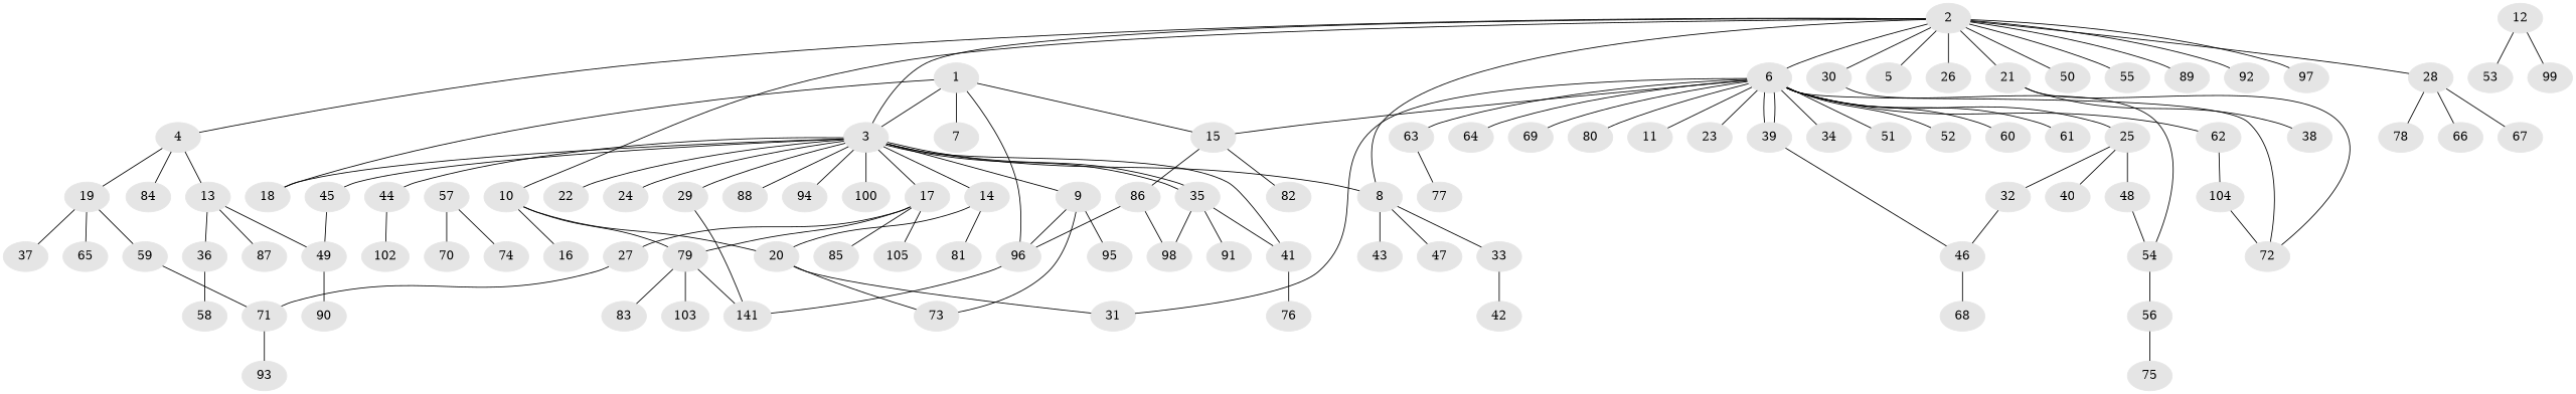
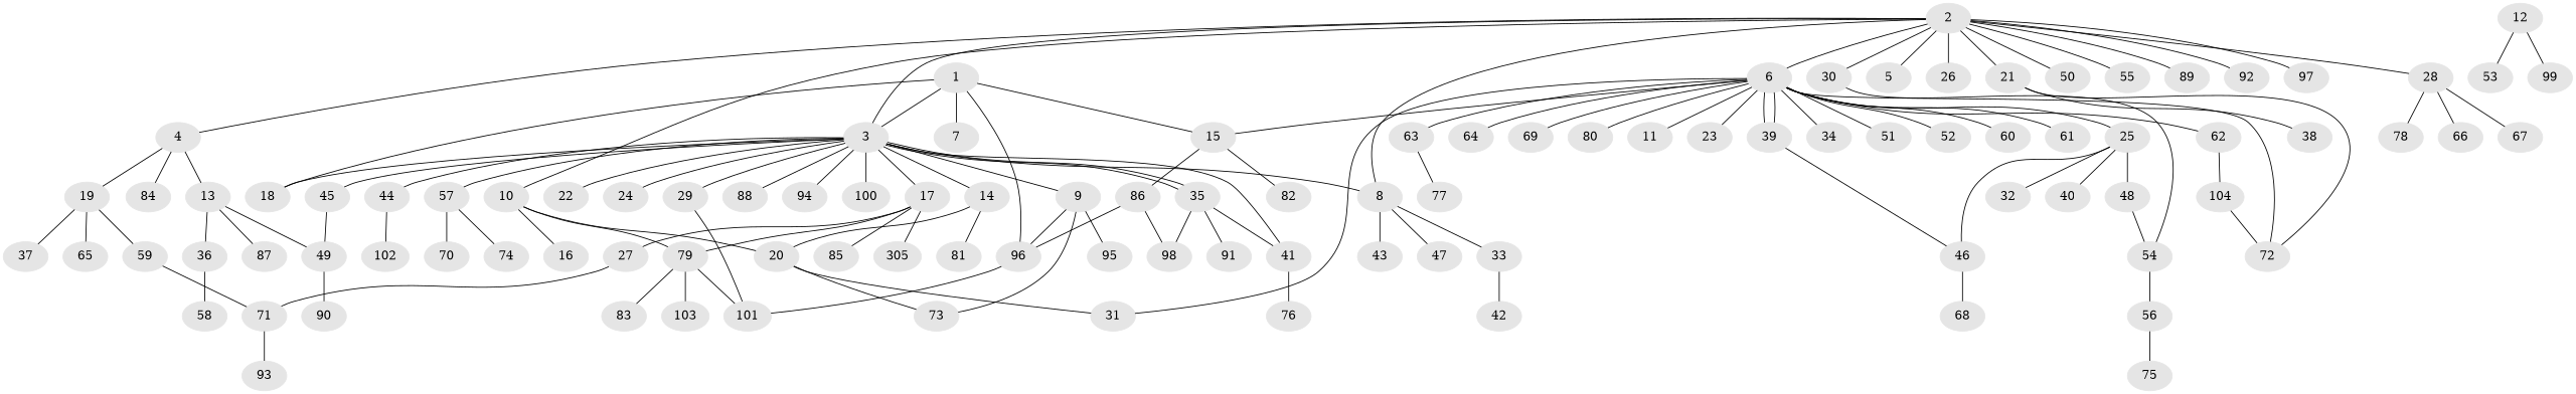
  graph {
    node [color=gray90 style=filled]
    1
    3
    7
    15
    18
    96
    2
    4
    5
    6
    8
    10
    21
    26
    28
    30
    50
    55
    89
    92
    97
    9
    14
    17
    22
    24
    29
    35
    41
    44
    45
    57
    88
    94
    100
    82
    86
-   101 [label=141]
+   101
    13
    19
    84
    11
    23
    25
    34
    39
    51
    52
    60
    61
    62
    63
    64
    69
    72
    80
    31
    33
    43
    47
    20
    16
    79
    38
    66
    67
    78
    54
    73
    95
    81
    27
    85
-   105
+   105 [label=305]
    91
    98
    76
    102
    49
    70
    74
    36
    87
    37
    59
    65
    12
    53
    99
    32
    40
    46
    48
    104
    77
    42
    83
    103
    58
    90
    71
    68
    93
    56
    75
    1 -- 3
    1 -- 7
    1 -- 15
    1 -- 18
    1 -- 96
    3 -- 18
    3 -- 8
    3 -- 9
    3 -- 14
    3 -- 17
    3 -- 22
    3 -- 24
    3 -- 29
    3 -- 35
    3 -- 35
    3 -- 41
    3 -- 44
    3 -- 45
+   3 -- 57
    3 -- 88
    3 -- 94
    3 -- 100
    15 -- 82
    15 -- 86
    96 -- 101
    2 -- 3
    2 -- 4
    2 -- 5
    2 -- 6
    2 -- 8
    2 -- 10
    2 -- 21
    2 -- 26
    2 -- 28
    2 -- 30
    2 -- 50
    2 -- 55
    2 -- 89
    2 -- 92
    2 -- 97
    4 -- 13
    4 -- 19
    4 -- 84
    6 -- 15
    6 -- 11
    6 -- 23
    6 -- 25
    6 -- 34
    6 -- 39
    6 -- 39
    6 -- 51
    6 -- 52
    6 -- 60
    6 -- 61
    6 -- 62
    6 -- 63
    6 -- 64
    6 -- 69
    6 -- 72
    6 -- 80
    6 -- 31
    8 -- 33
    8 -- 43
    8 -- 47
    10 -- 20
    10 -- 16
    10 -- 79
    21 -- 72
    21 -- 38
    28 -- 66
    28 -- 67
    28 -- 78
    30 -- 54
    9 -- 96
    9 -- 73
    9 -- 95
    14 -- 20
    14 -- 81
    17 -- 79
    17 -- 27
    17 -- 85
    17 -- 105
    29 -- 101
    35 -- 41
    35 -- 91
    35 -- 98
    41 -- 76
    44 -- 102
    45 -- 49
    57 -- 70
    57 -- 74
    86 -- 96
    86 -- 98
    13 -- 49
    13 -- 36
    13 -- 87
    19 -- 37
    19 -- 59
    19 -- 65
    25 -- 32
    25 -- 40
-   32 -- 46
+   25 -- 46
    25 -- 48
    39 -- 46
    62 -- 104
    63 -- 77
    33 -- 42
    20 -- 31
    20 -- 73
    79 -- 101
    79 -- 83
    79 -- 103
    54 -- 56
    27 -- 71
    49 -- 90
    36 -- 58
    59 -- 71
    12 -- 53
    12 -- 99
    46 -- 68
    48 -- 54
    104 -- 72
    71 -- 93
    56 -- 75
  }
